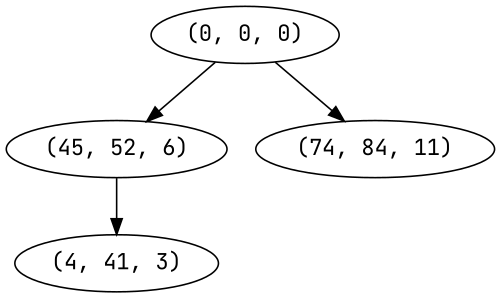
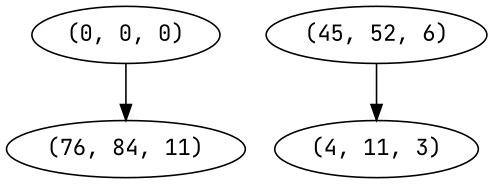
  digraph {
    fontname="JetBrains Mono"
    node [fontname="JetBrains Mono"]
    edge [fontname="JetBrains Mono"]
    "(0, 0, 0)"
    "(45, 52, 6)"
-   "(76, 84, 11)" [label="(74, 84, 11)"]
-   "(4, 11, 3)" [label="(4, 41, 3)"]
-   "(0, 0, 0)" -> "(45, 52, 6)"
+   "(76, 84, 11)"
+   "(4, 11, 3)"
    "(0, 0, 0)" -> "(76, 84, 11)"
    "(45, 52, 6)" -> "(4, 11, 3)"
  }
